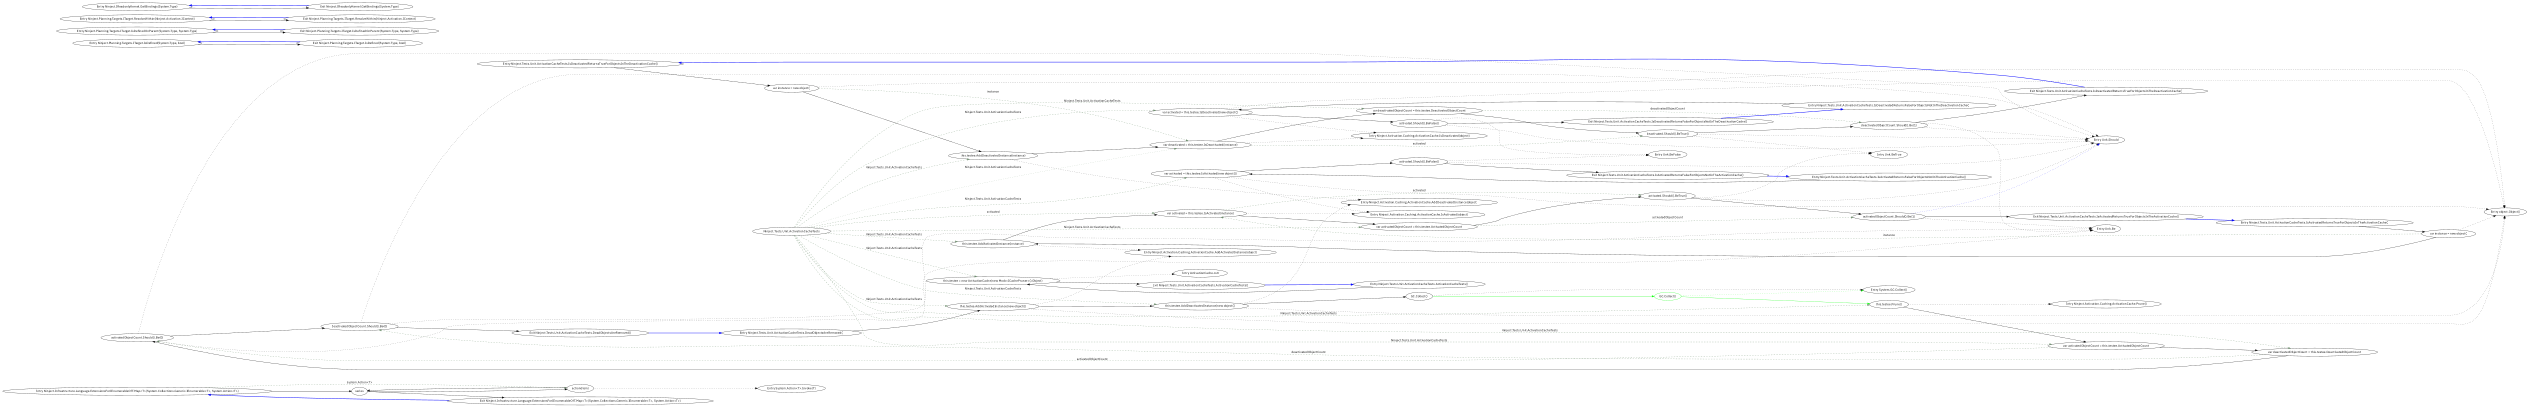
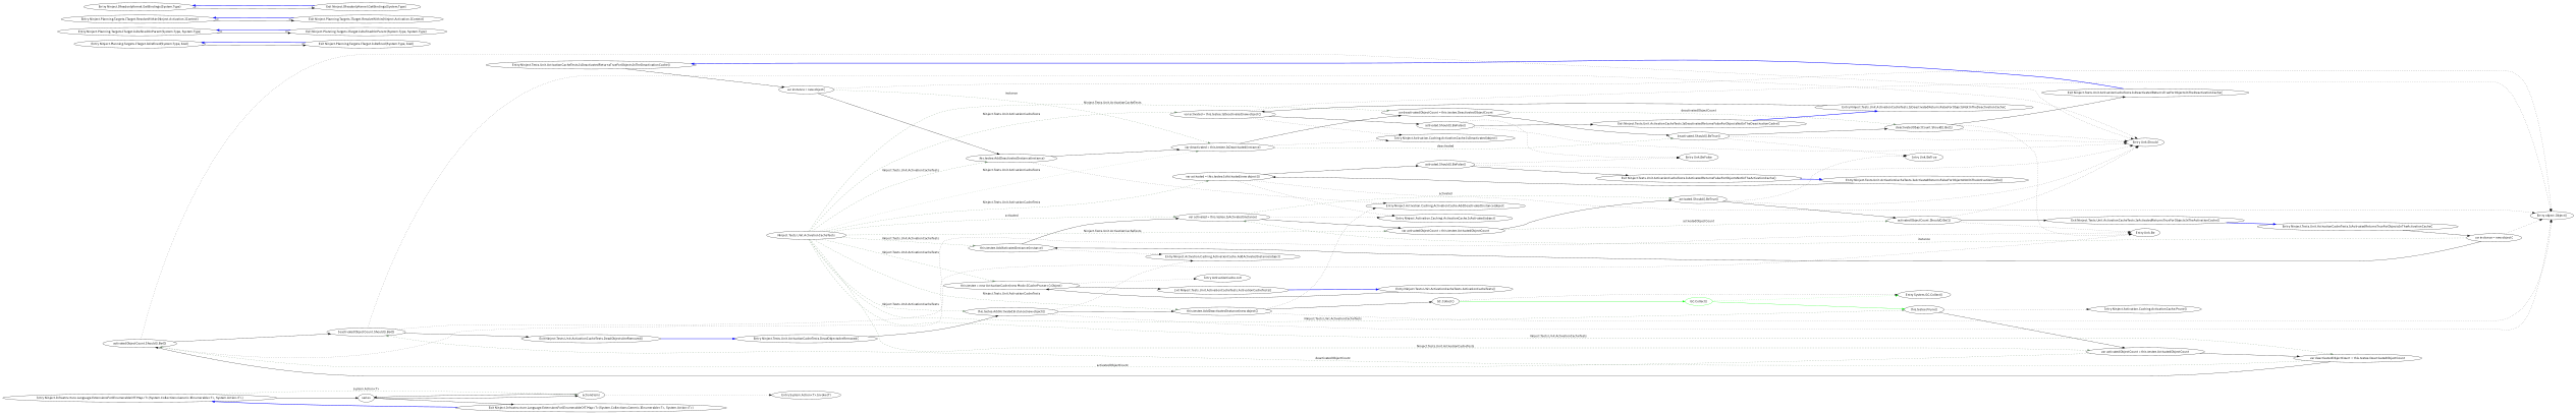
  digraph {
    fontname="IBM Plex Sans"
    rankdir=LR
    node [cluster="Ninject.Tests.Unit.ActivationCacheTests.DeadObjectsAreRemoved()" fontname="IBM Plex Sans" file="ActivationCacheTests.cs"]
    edge [fontname="IBM Plex Sans" style=solid]
    n1 [cluster="Ninject.Infrastructure.Language.ExtensionsForIEnumerableOfT.Map<T>(System.Collections.Generic.IEnumerable<T>, System.Action<T>)" label="Entry Ninject.Infrastructure.Language.ExtensionsForIEnumerableOfT.Map<T>(System.Collections.Generic.IEnumerable<T>, System.Action<T>)" span="19-19" file=""]
    n2 [cluster="Ninject.Infrastructure.Language.ExtensionsForIEnumerableOfT.Map<T>(System.Collections.Generic.IEnumerable<T>, System.Action<T>)" label=series span="21-21" file=""]
    n3 [cluster="Ninject.Infrastructure.Language.ExtensionsForIEnumerableOfT.Map<T>(System.Collections.Generic.IEnumerable<T>, System.Action<T>)" label="action(item)" span="22-22" file=""]
    n4 [cluster="Ninject.Infrastructure.Language.ExtensionsForIEnumerableOfT.Map<T>(System.Collections.Generic.IEnumerable<T>, System.Action<T>)" label="Exit Ninject.Infrastructure.Language.ExtensionsForIEnumerableOfT.Map<T>(System.Collections.Generic.IEnumerable<T>, System.Action<T>)" span="19-19" file=""]
    n5 [cluster="System.Action<T>.Invoke(T)" label="Entry System.Action<T>.Invoke(T)" span="0-0" file=""]
    n6 [cluster="Ninject.Tests.Unit.ActivationCacheTests.IsDeactivatedReturnsTrueForObjectsInTheDeactivationCache()" label="Entry Ninject.Tests.Unit.ActivationCacheTests.IsDeactivatedReturnsTrueForObjectsInTheDeactivationCache()" span="48-48"]
    n7 [cluster="Ninject.Tests.Unit.ActivationCacheTests.IsDeactivatedReturnsTrueForObjectsInTheDeactivationCache()" label="var instance = new object()" span="50-50"]
    n8 [cluster="Ninject.Tests.Unit.ActivationCacheTests.IsDeactivatedReturnsTrueForObjectsInTheDeactivationCache()" label="this.testee.AddDeactivatedInstance(instance)" span="52-52"]
    n9 [cluster="Ninject.Tests.Unit.ActivationCacheTests.IsDeactivatedReturnsTrueForObjectsInTheDeactivationCache()" label="var deactivated = this.testee.IsDeactivated(instance)" span="53-53"]
    n10 [cluster="object.Object()" label="Entry object.Object()" span="0-0"]
    n11 [cluster="Ninject.Activation.Caching.ActivationCache.AddDeactivatedInstance(object)" label="Entry Ninject.Activation.Caching.ActivationCache.AddDeactivatedInstance(object)" span="104-104"]
    n12 [cluster="Ninject.Tests.Unit.ActivationCacheTests.IsDeactivatedReturnsTrueForObjectsInTheDeactivationCache()" label="var deactivatedObjectCount = this.testee.DeactivatedObjectCount" span="54-54"]
    n13 [cluster="Ninject.Tests.Unit.ActivationCacheTests.IsDeactivatedReturnsTrueForObjectsInTheDeactivationCache()" label="deactivated.Should().BeTrue()" span="56-56"]
    n14 [cluster="Ninject.Activation.Caching.ActivationCache.IsDeactivated(object)" label="Entry Ninject.Activation.Caching.ActivationCache.IsDeactivated(object)" span="139-139"]
    n15 [cluster="Ninject.Tests.Unit.ActivationCacheTests.IsDeactivatedReturnsTrueForObjectsInTheDeactivationCache()" label="deactivatedObjectCount.Should().Be(1)" span="57-57"]
    n16 [cluster="Unk.Should" label="Entry Unk.Should"]
    n17 [cluster="Unk.BeTrue" label="Entry Unk.BeTrue"]
    n18 [cluster="Ninject.Tests.Unit.ActivationCacheTests.IsDeactivatedReturnsTrueForObjectsInTheDeactivationCache()" label="Exit Ninject.Tests.Unit.ActivationCacheTests.IsDeactivatedReturnsTrueForObjectsInTheDeactivationCache()" span="48-48"]
    n19 [cluster="Unk.Be" label="Entry Unk.Be"]
    n20 [label="Entry Ninject.Tests.Unit.ActivationCacheTests.DeadObjectsAreRemoved()" span="61-61"]
    n21 [label="this.testee.AddActivatedInstance(new object())" span="63-63"]
    n22 [label="this.testee.AddDeactivatedInstance(new object())" span="64-64"]
    n23 [cluster="Ninject.Activation.Caching.ActivationCache.AddActivatedInstance(object)" label="Entry Ninject.Activation.Caching.ActivationCache.AddActivatedInstance(object)" span="88-88"]
    n24 [color=green community=0 label="GC.Collect()" span="66-66"]
    n25 [label="this.testee.Prune()" span="67-67"]
    n26 [cluster="System.GC.Collect()" label="Entry System.GC.Collect()" span="0-0"]
    n27 [label="var activatedObjectCount = this.testee.ActivatedObjectCount" span="68-68"]
    n28 [cluster="Ninject.Activation.Caching.ActivationCache.Prune()" label="Entry Ninject.Activation.Caching.ActivationCache.Prune()" span="151-151"]
    n29 [label="GC.Collect()" span="65-65"]
    n30 [label="var deactivatedObjectCount = this.testee.DeactivatedObjectCount" span="69-69"]
    n31 [label="activatedObjectCount.Should().Be(0)" span="71-71"]
    n32 [label="deactivatedObjectCount.Should().Be(0)" span="72-72"]
    n33 [label="Exit Ninject.Tests.Unit.ActivationCacheTests.DeadObjectsAreRemoved()" span="61-61"]
    n34 [cluster="Unk.BeFalse" label="Entry Unk.BeFalse"]
    n35 [cluster="Ninject.Tests.Unit.ActivationCacheTests.ActivationCacheTests()" label="Entry Ninject.Tests.Unit.ActivationCacheTests.ActivationCacheTests()" span="13-13"]
    n36 [cluster="Ninject.Tests.Unit.ActivationCacheTests.ActivationCacheTests()" label="this.testee = new ActivationCache(new Mock<ICachePruner>().Object)" span="15-15"]
    n37 [cluster="Ninject.Tests.Unit.ActivationCacheTests.ActivationCacheTests()" label="Exit Ninject.Tests.Unit.ActivationCacheTests.ActivationCacheTests()" span="13-13"]
    n38 [cluster="ActivationCache.cstr" label="Entry ActivationCache.cstr"]
    n39 [cluster="Ninject.Tests.Unit.ActivationCacheTests.IsDeactivatedReturnsFalseForObjectsNotInTheDeactivationCache()" label="Entry Ninject.Tests.Unit.ActivationCacheTests.IsDeactivatedReturnsFalseForObjectsNotInTheDeactivationCache()" span="40-40"]
    n40 [cluster="Ninject.Tests.Unit.ActivationCacheTests.IsDeactivatedReturnsFalseForObjectsNotInTheDeactivationCache()" label="var activated = this.testee.IsDeactivated(new object())" span="42-42"]
    n41 [cluster="Ninject.Tests.Unit.ActivationCacheTests.IsDeactivatedReturnsFalseForObjectsNotInTheDeactivationCache()" label="activated.Should().BeFalse()" span="44-44"]
    n42 [cluster="Ninject.Tests.Unit.ActivationCacheTests.IsDeactivatedReturnsFalseForObjectsNotInTheDeactivationCache()" label="Exit Ninject.Tests.Unit.ActivationCacheTests.IsDeactivatedReturnsFalseForObjectsNotInTheDeactivationCache()" span="40-40"]
    n43 [cluster="Ninject.Tests.Unit.ActivationCacheTests.IsActivatedReturnsTrueForObjectsInTheActivationCache()" label="Entry Ninject.Tests.Unit.ActivationCacheTests.IsActivatedReturnsTrueForObjectsInTheActivationCache()" span="27-27"]
    n44 [cluster="Ninject.Tests.Unit.ActivationCacheTests.IsActivatedReturnsTrueForObjectsInTheActivationCache()" label="var instance = new object()" span="29-29"]
    n45 [cluster="Ninject.Tests.Unit.ActivationCacheTests.IsActivatedReturnsTrueForObjectsInTheActivationCache()" label="this.testee.AddActivatedInstance(instance)" span="31-31"]
    n46 [cluster="Ninject.Tests.Unit.ActivationCacheTests.IsActivatedReturnsTrueForObjectsInTheActivationCache()" label="var activated = this.testee.IsActivated(instance)" span="32-32"]
    n47 [cluster="Ninject.Tests.Unit.ActivationCacheTests.IsActivatedReturnsTrueForObjectsInTheActivationCache()" label="var activatedObjectCount = this.testee.ActivatedObjectCount" span="33-33"]
    n48 [cluster="Ninject.Tests.Unit.ActivationCacheTests.IsActivatedReturnsTrueForObjectsInTheActivationCache()" label="activated.Should().BeTrue()" span="35-35"]
    n49 [cluster="Ninject.Activation.Caching.ActivationCache.IsActivated(object)" label="Entry Ninject.Activation.Caching.ActivationCache.IsActivated(object)" span="123-123"]
    n50 [cluster="Ninject.Tests.Unit.ActivationCacheTests.IsActivatedReturnsTrueForObjectsInTheActivationCache()" label="activatedObjectCount.Should().Be(1)" span="36-36"]
    n51 [cluster="Ninject.Tests.Unit.ActivationCacheTests.IsActivatedReturnsTrueForObjectsInTheActivationCache()" label="Exit Ninject.Tests.Unit.ActivationCacheTests.IsActivatedReturnsTrueForObjectsInTheActivationCache()" span="27-27"]
    n52 [cluster="Ninject.Tests.Unit.ActivationCacheTests.IsActivatedReturnsFalseForObjectsNotInTheActivationCache()" label="Entry Ninject.Tests.Unit.ActivationCacheTests.IsActivatedReturnsFalseForObjectsNotInTheActivationCache()" span="19-19"]
    n53 [cluster="Ninject.Tests.Unit.ActivationCacheTests.IsActivatedReturnsFalseForObjectsNotInTheActivationCache()" label="var activated = this.testee.IsActivated(new object())" span="21-21"]
    n54 [cluster="Ninject.Tests.Unit.ActivationCacheTests.IsActivatedReturnsFalseForObjectsNotInTheActivationCache()" label="activated.Should().BeFalse()" span="23-23"]
    n55 [cluster="Ninject.Tests.Unit.ActivationCacheTests.IsActivatedReturnsFalseForObjectsNotInTheActivationCache()" label="Exit Ninject.Tests.Unit.ActivationCacheTests.IsActivatedReturnsFalseForObjectsNotInTheActivationCache()" span="19-19"]
    n56 [label="Ninject.Tests.Unit.ActivationCacheTests" cluster=""]
    n57 [cluster="Ninject.Planning.Targets.ITarget.IsDefined(System.Type, bool)" file="ExtensionsForMemberInfo.cs" label="Entry Ninject.Planning.Targets.ITarget.IsDefined(System.Type, bool)" span="72-72"]
    n58 [cluster="Ninject.Planning.Targets.ITarget.IsDefined(System.Type, bool)" file="ExtensionsForMemberInfo.cs" label="Exit Ninject.Planning.Targets.ITarget.IsDefined(System.Type, bool)" span="72-72"]
    n59 [cluster="Ninject.Planning.Targets.ITarget.IsDefinedOnParent(System.Type, System.Type)" file="ExtensionsForMemberInfo.cs" label="Entry Ninject.Planning.Targets.ITarget.IsDefinedOnParent(System.Type, System.Type)" span="80-80"]
    n60 [cluster="Ninject.Planning.Targets.ITarget.IsDefinedOnParent(System.Type, System.Type)" file="ExtensionsForMemberInfo.cs" label="Exit Ninject.Planning.Targets.ITarget.IsDefinedOnParent(System.Type, System.Type)" span="80-80"]
    n61 [cluster="Ninject.Planning.Targets.ITarget.ResolveWithin(Ninject.Activation.IContext)" file="ExtensionsForMemberInfo.cs" label="Entry Ninject.Planning.Targets.ITarget.ResolveWithin(Ninject.Activation.IContext)" span="64-64"]
    n62 [cluster="Ninject.Planning.Targets.ITarget.ResolveWithin(Ninject.Activation.IContext)" file="ExtensionsForMemberInfo.cs" label="Exit Ninject.Planning.Targets.ITarget.ResolveWithin(Ninject.Activation.IContext)" span="64-64"]
    n63 [cluster="Ninject.IReadonlyKernel.GetBindings(System.Type)" file="GarbageCollectionCachePruner.cs" label="Entry Ninject.IReadonlyKernel.GetBindings(System.Type)" span="19-19"]
    n64 [cluster="Ninject.IReadonlyKernel.GetBindings(System.Type)" file="GarbageCollectionCachePruner.cs" label="Exit Ninject.IReadonlyKernel.GetBindings(System.Type)" span="19-19"]
    n1 -> n2
    n1 -> n3 [color=darkseagreen4 label="System.Action<T>" style=dashed]
    n2 -> n3
    n2 -> n4
    n3 -> n2
    n3 -> n5 [style=dotted]
    n4 -> n1 [color=blue style=bold]
    n6 -> n7
    n7 -> n8
    n7 -> n9 [color=darkseagreen4 label=instance style=dashed]
    n7 -> n10 [style=dotted]
    n8 -> n9
    n8 -> n11 [style=dotted]
    n9 -> n12
-   n9 -> n13 [color=darkseagreen4 label=activated style=dashed]
+   n9 -> n13 [color=darkseagreen4 label=deactivated style=dashed]
    n9 -> n14 [style=dotted]
    n12 -> n13
    n12 -> n15 [color=darkseagreen4 label=deactivatedObjectCount style=dashed]
    n13 -> n15
    n13 -> n16 [style=dotted]
    n13 -> n17 [style=dotted]
    n15 -> n16 [style=dotted]
    n15 -> n18
    n15 -> n19 [style=dotted]
    n18 -> n6 [color=blue style=bold]
    n20 -> n21
    n21 -> n10 [style=dotted]
    n21 -> n22
    n21 -> n23 [style=dotted]
    n22 -> n10 [style=dotted]
    n22 -> n11 [style=dotted]
    n22 -> n29
    n24 -> n25 [color=green]
    n24 -> n26 [color=green style=dotted]
    n25 -> n27
    n25 -> n28 [style=dotted]
    n27 -> n30
    n27 -> n31 [color=darkseagreen4 label=activatedObjectCount style=dashed]
    n29 -> n24 [color=green]
    n29 -> n26 [style=dotted]
    n30 -> n31
    n30 -> n32 [color=darkseagreen4 label=deactivatedObjectCount style=dashed]
    n31 -> n16 [style=dotted]
    n31 -> n19 [style=dotted]
    n31 -> n32
    n32 -> n16 [style=dotted]
    n32 -> n19 [style=dotted]
    n32 -> n33
    n33 -> n20 [color=blue style=bold]
    n35 -> n36
    n36 -> n37
    n36 -> n38 [style=dotted]
    n37 -> n35 [color=blue style=bold]
    n39 -> n40
    n40 -> n10 [style=dotted]
    n40 -> n14 [style=dotted]
    n40 -> n41
    n41 -> n16 [style=dotted]
    n41 -> n34 [style=dotted]
    n41 -> n42
    n42 -> n39 [color=blue style=bold]
    n43 -> n44
    n44 -> n10 [style=dotted]
    n44 -> n45
    n44 -> n46 [color=darkseagreen4 label=instance style=dashed]
    n45 -> n23 [style=dotted]
    n45 -> n46
    n46 -> n47
    n46 -> n48 [color=darkseagreen4 label=activated style=dashed]
    n46 -> n49 [style=dotted]
    n47 -> n48
    n47 -> n50 [color=darkseagreen4 label=activatedObjectCount style=dashed]
    n48 -> n16 [style=dotted]
    n48 -> n17 [style=dotted]
    n48 -> n50
-   n50 -> n16 [style=dotted color=blue]
+   n50 -> n16 [style=dotted]
    n50 -> n19 [style=dotted]
    n50 -> n51
    n51 -> n43 [color=blue style=bold]
    n52 -> n53
    n53 -> n10 [style=dotted]
    n53 -> n49 [style=dotted]
    n53 -> n54
    n54 -> n16 [style=dotted]
    n54 -> n34 [style=dotted]
    n54 -> n55
    n55 -> n52 [color=blue style=bold]
    n56 -> n8 [color=darkseagreen4 label="Ninject.Tests.Unit.ActivationCacheTests" style=dashed]
    n56 -> n9 [color=darkseagreen4 label="Ninject.Tests.Unit.ActivationCacheTests" style=dotted]
    n56 -> n12 [color=darkseagreen4 label="Ninject.Tests.Unit.ActivationCacheTests" style=dashed]
    n56 -> n21 [color=darkseagreen4 label="Ninject.Tests.Unit.ActivationCacheTests" style=dashed]
    n56 -> n22 [color=darkseagreen4 label="Ninject.Tests.Unit.ActivationCacheTests" style=dashed]
    n56 -> n25 [color=darkseagreen4 label="Ninject.Tests.Unit.ActivationCacheTests" style=dashed]
    n56 -> n27 [color=darkseagreen4 label="Ninject.Tests.Unit.ActivationCacheTests" style=dashed]
    n56 -> n30 [color=darkseagreen4 label="Ninject.Tests.Unit.ActivationCacheTests" style=dashed]
    n56 -> n36 [color=darkseagreen4 label="Ninject.Tests.Unit.ActivationCacheTests" style=dashed]
    n56 -> n40 [color=darkseagreen4 label="Ninject.Tests.Unit.ActivationCacheTests" style=dashed]
    n56 -> n45 [color=darkseagreen4 label="Ninject.Tests.Unit.ActivationCacheTests" style=dashed]
    n56 -> n46 [color=darkseagreen4 label=activated style=dashed]
    n56 -> n47 [color=darkseagreen4 label="Ninject.Tests.Unit.ActivationCacheTests" style=dashed]
    n56 -> n53 [color=darkseagreen4 label="Ninject.Tests.Unit.ActivationCacheTests" style=dashed]
    n57 -> n58
    n58 -> n57 [color=blue style=bold]
    n59 -> n60
    n60 -> n59 [color=blue style=bold]
    n61 -> n62
    n62 -> n61 [color=blue style=bold]
    n63 -> n64
    n64 -> n63 [color=blue style=bold]
  }
